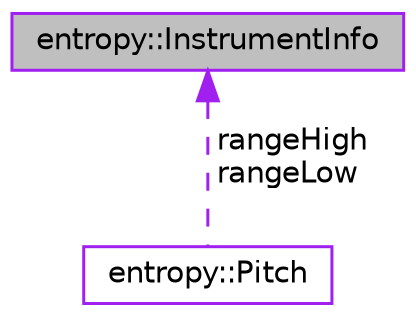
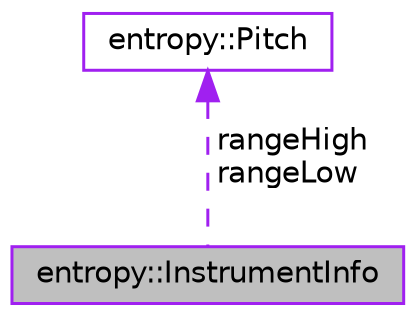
  digraph {
    node [color=purple fontname=Helvetica fontsize=10 shape=record style=filled]
    n1 [fillcolor=grey75 fontcolor=black height=0.2 label="entropy::InstrumentInfo" width=0.4]
    n2 [fillcolor=white height=0.2 label="entropy::Pitch" width=0.4]
-   n1 -> n2 [color=purple dir=back fontname=Helvetica fontsize=10 label=" rangeHigh\nrangeLow" labelfontname=Helvetica labelfontsize=10 style=dashed]
+   n2 -> n1 [color=purple dir=back fontname=Helvetica fontsize=10 label=" rangeHigh\nrangeLow" labelfontname=Helvetica labelfontsize=10 style=dashed]
  }
